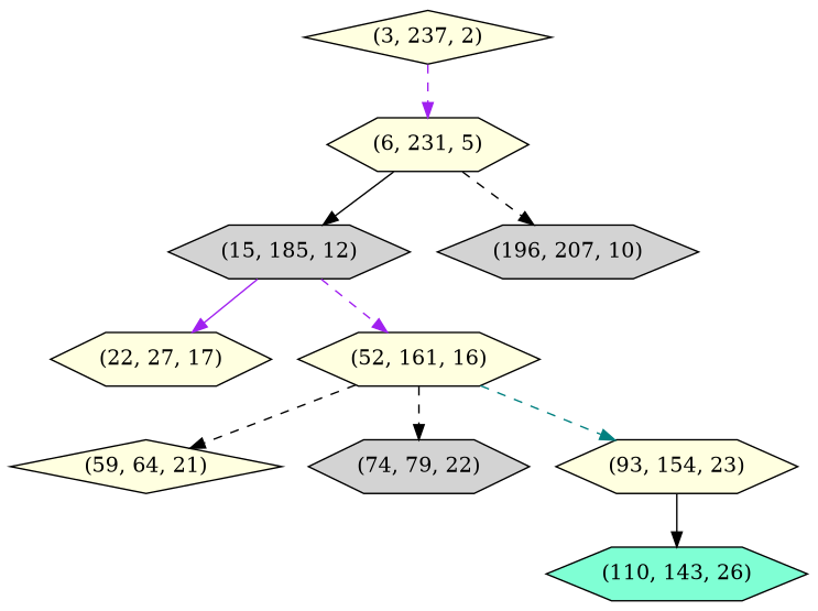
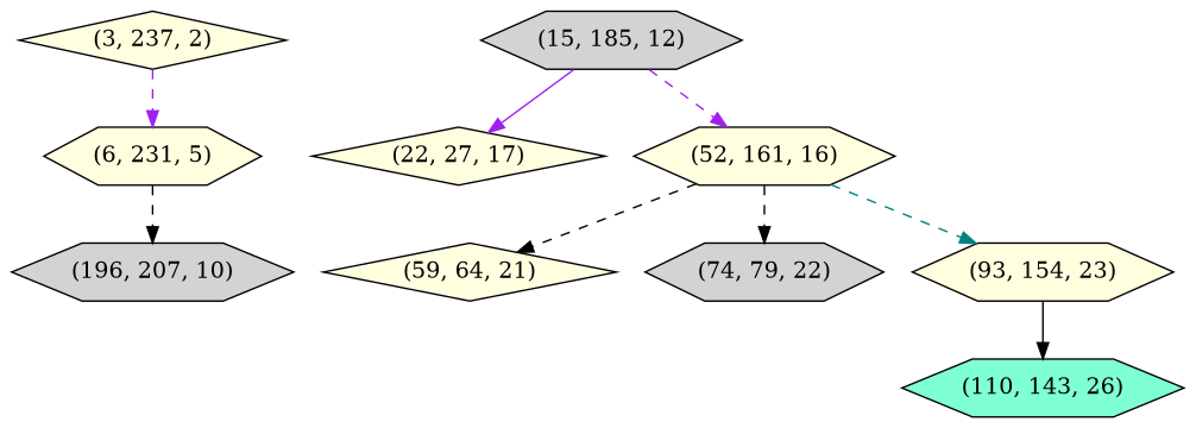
  digraph {
    node [fillcolor=lightyellow shape=hexagon style=filled]
    edge [color=black style=dashed]
    "(3, 237, 2)" [shape=diamond]
    "(6, 231, 5)"
    "(15, 185, 12)" [fillcolor=lightgrey]
    "(196, 207, 10)" [fillcolor=lightgrey]
-   "(22, 27, 17)"
+   "(22, 27, 17)" [shape=diamond]
    "(52, 161, 16)"
    "(59, 64, 21)" [shape=diamond]
    "(74, 79, 22)" [fillcolor=lightgrey]
    "(93, 154, 23)"
    "(110, 143, 26)" [fillcolor=aquamarine]
    "(3, 237, 2)" -> "(6, 231, 5)" [color=purple]
-   "(6, 231, 5)" -> "(15, 185, 12)" [style=solid]
    "(6, 231, 5)" -> "(196, 207, 10)"
    "(15, 185, 12)" -> "(22, 27, 17)" [color=purple style=solid]
    "(15, 185, 12)" -> "(52, 161, 16)" [color=purple]
    "(52, 161, 16)" -> "(59, 64, 21)"
    "(52, 161, 16)" -> "(74, 79, 22)"
    "(52, 161, 16)" -> "(93, 154, 23)" [color=teal]
    "(93, 154, 23)" -> "(110, 143, 26)" [style=solid]
  }
